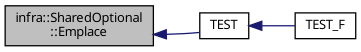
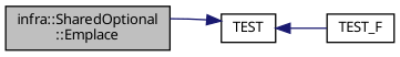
  digraph {
    fontname="Noto Sans"
    rankdir=LR
    node [color=black fillcolor=white fontname="Noto Sans" fontsize=10 shape=record style=filled]
    edge [color=midnightblue dir=back fontname="Noto Sans" fontsize=10 labelfontname=Helvetica labelfontsize=10 style=solid]
    n1 [fillcolor=grey75 fontcolor=black height=0.2 label="infra::SharedOptional\l::Emplace" width=0.4]
    n2 [height=0.2 label=TEST width=0.4]
    n3 [height=0.2 label=TEST_F width=0.4]
-   n1 -> n2
+   n2 -> n1
    n2 -> n3
  }
